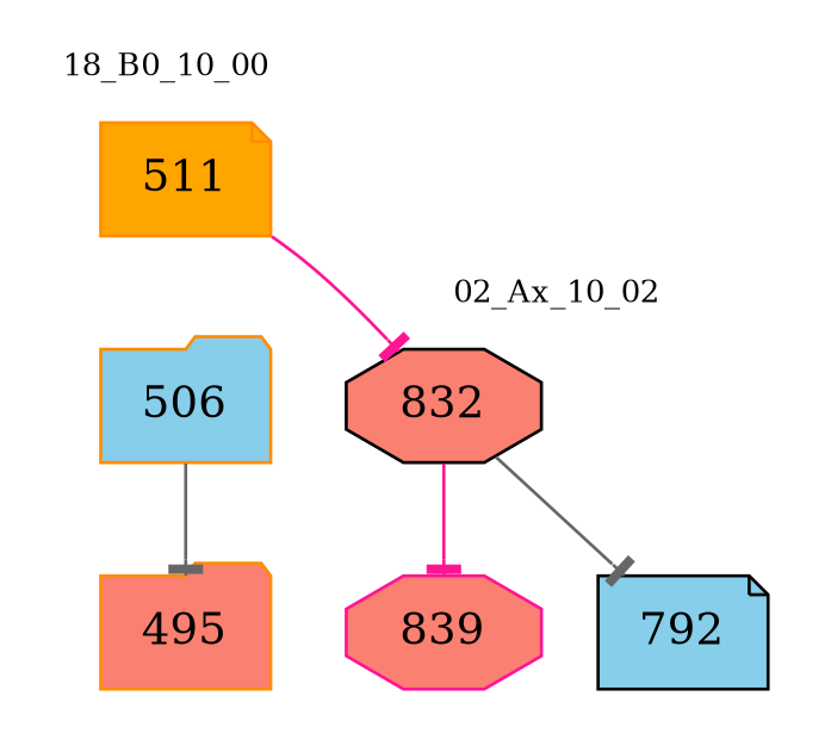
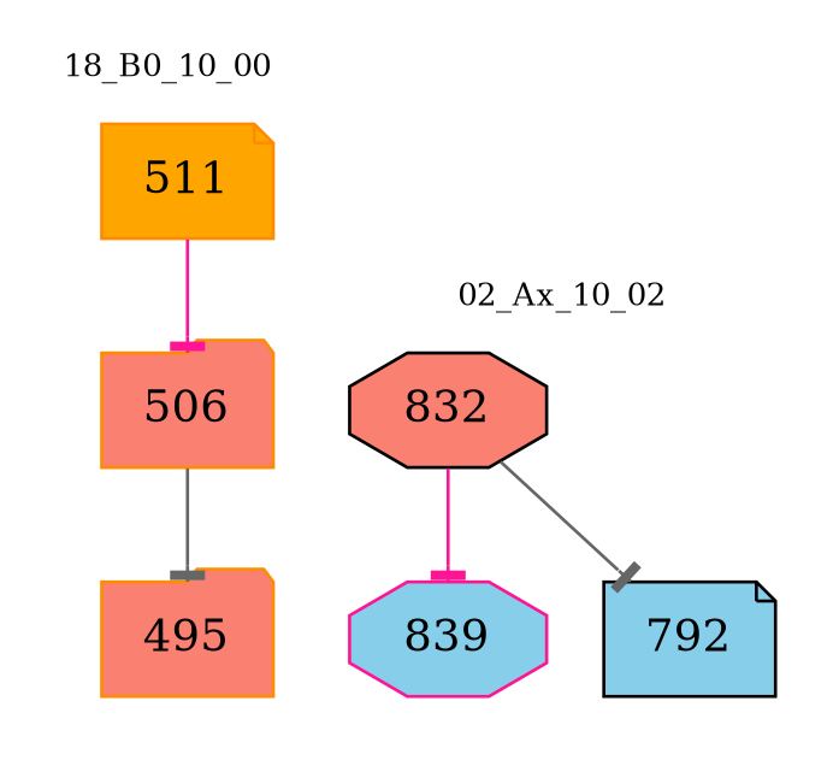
  digraph {
    node [color=darkorange fillcolor=salmon shape=octagon style=filled]
    edge [arrowhead=tee color=deeppink]
-   n1 [color=deeppink label=839]
+   n1 [color=deeppink fillcolor=skyblue label=839]
    n2 [color=black label=832]
    n3 [color=black fillcolor=skyblue label=792 shape=note]
    n4 [fillcolor=orange label=511 shape=note]
-   n5 [fillcolor=skyblue label=506 shape=folder]
+   n5 [label=506 shape=folder]
    n6 [label=495 shape=folder]
    subgraph cluster_1 {
      color=white
      fontsize=10
      label="02_Ax_10_02"
      n1
      n2
      n3
    }
    subgraph cluster_2 {
      color=white
      fontsize=10
      label="18_B0_10_00"
      n4
      n5
      n6
    }
    n2 -> n1
    n2 -> n3 [color=gray40]
-   n4 -> n2
+   n4 -> n5
    n5 -> n6 [color=gray40]
  }
